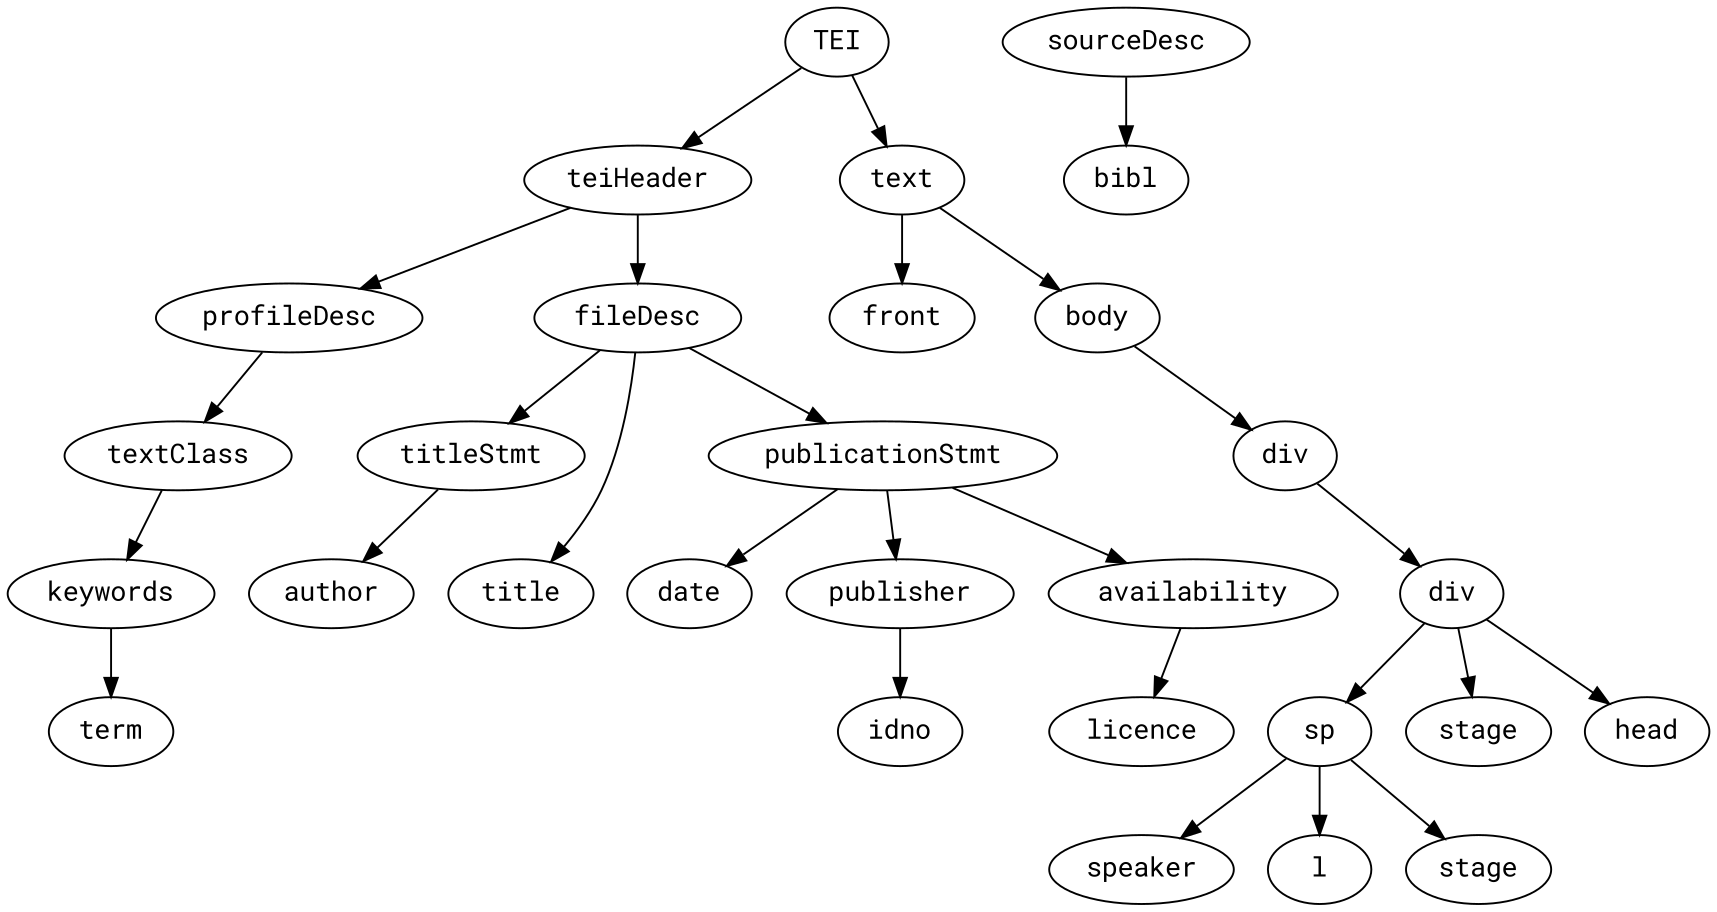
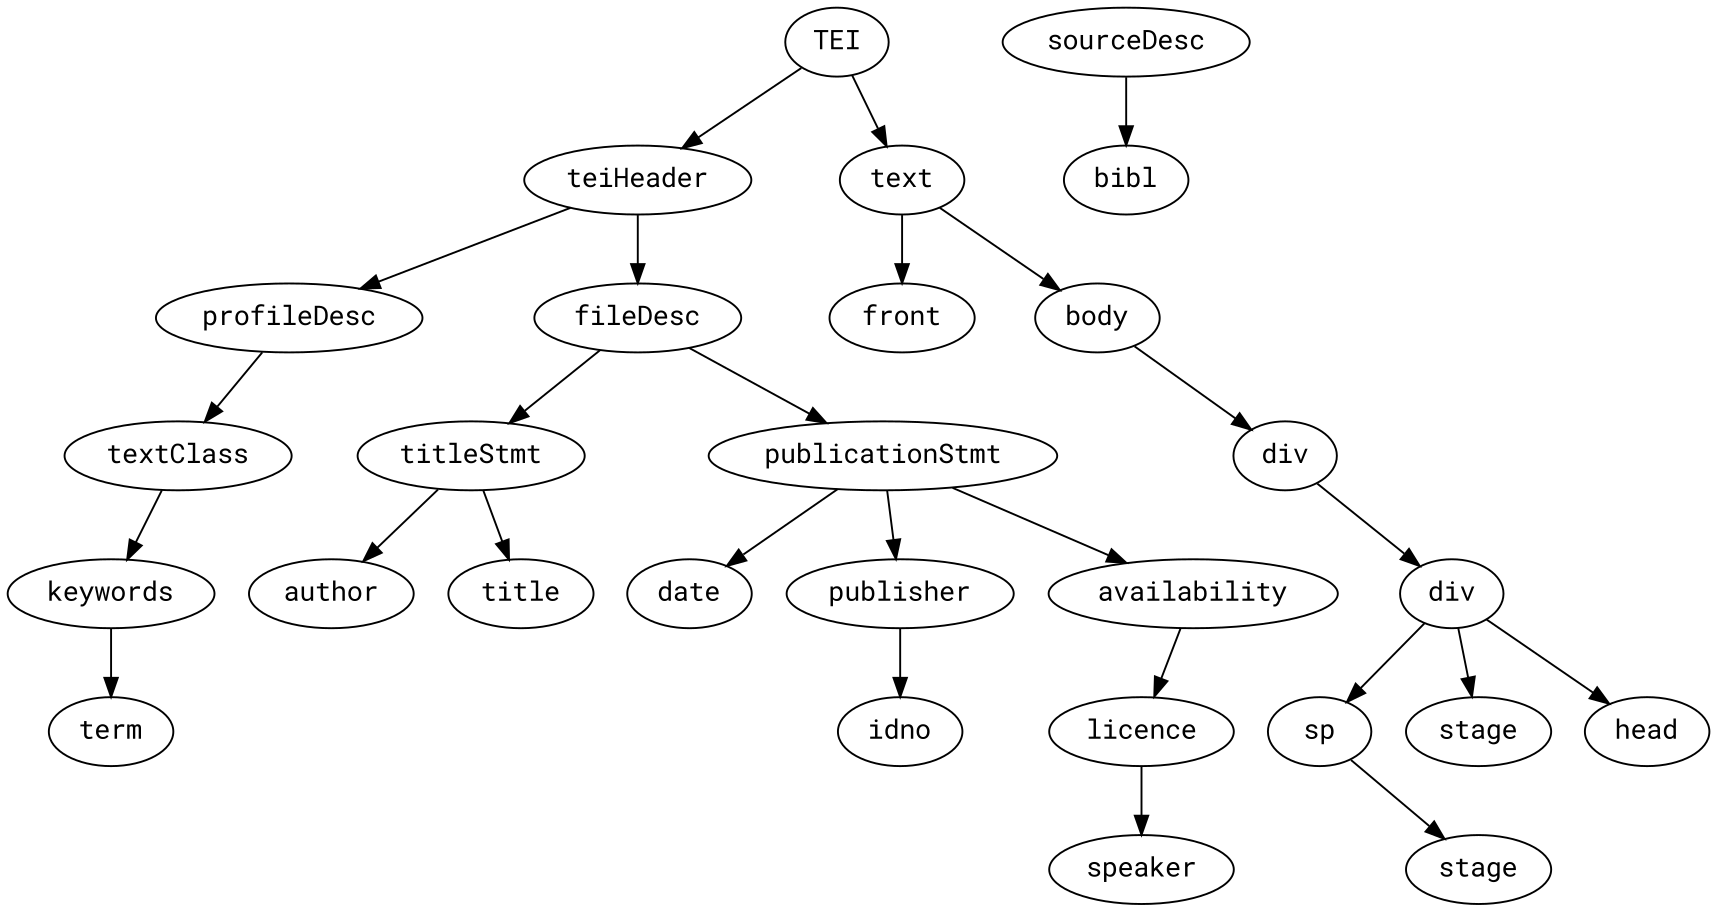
  digraph {
    fontname="Roboto Mono"
    node [fontname="Roboto Mono"]
    edge [fontname="Roboto Mono"]
    n1 [label=date]
    n2 [label=sp]
    n3 [label=speaker]
-   n4 [label=l]
    n5 [label=stage]
    n6 [label=publisher]
    n7 [label=idno]
    n8 [label=textClass]
    n9 [label=keywords]
    n10 [label=term]
    n11 [label=bibl]
    n12 [label=titleStmt]
    n13 [label=author]
    n14 [label=title]
    n15 [label=licence]
    n16 [label=teiHeader]
    n17 [label=profileDesc]
    n18 [label=fileDesc]
    n19 [label=publicationStmt]
    n20 [label=availability]
    n21 [label=div]
    n22 [label=stage]
    n23 [label=head]
    n24 [label=front]
    n25 [label=text]
    n26 [label=body]
    n27 [label=div]
    n28 [label=sourceDesc]
    n29 [label=TEI]
-   n2 -> n3
-   n2 -> n4
+   n15 -> n3
    n2 -> n5
    n6 -> n7
    n8 -> n9
    n9 -> n10
    n12 -> n13
-   n18 -> n14
+   n12 -> n14
    n16 -> n17
    n16 -> n18
    n17 -> n8
    n18 -> n12
    n18 -> n19
    n19 -> n1
    n19 -> n6
    n19 -> n20
    n20 -> n15
    n21 -> n2
    n21 -> n22
    n21 -> n23
    n25 -> n24
    n25 -> n26
    n26 -> n27
    n27 -> n21
    n28 -> n11
    n29 -> n16
    n29 -> n25
  }
